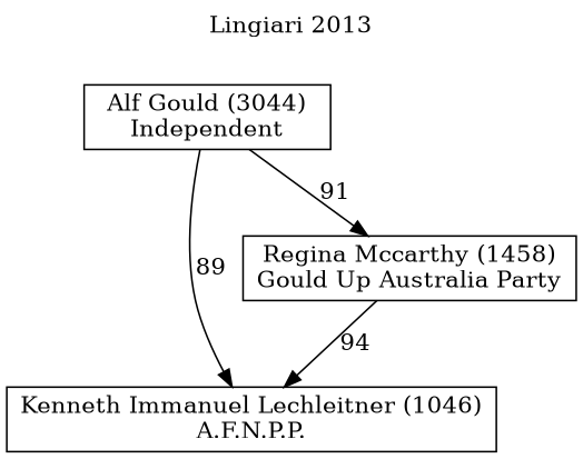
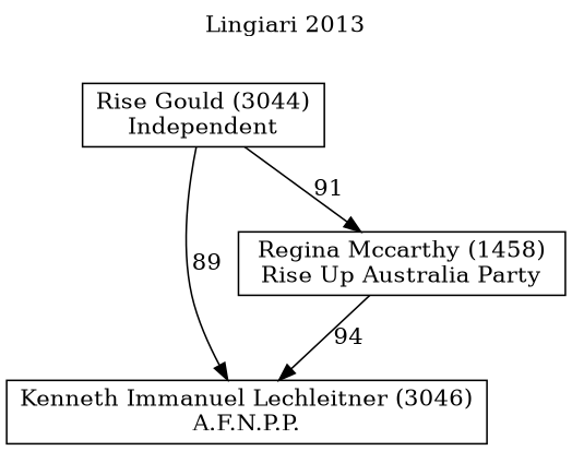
  digraph {
    label="Lingiari 2013"
    labelloc=t
    mclimit=10
    node [shape=box]
-   n1 [label="Kenneth Immanuel Lechleitner (1046)\nA.F.N.P.P."]
-   n2 [label="Regina Mccarthy (1458)\nGould Up Australia Party"]
-   n3 [label="Alf Gould (3044)\nIndependent"]
+   n1 [label="Kenneth Immanuel Lechleitner (3046)\nA.F.N.P.P."]
+   n2 [label="Regina Mccarthy (1458)\nRise Up Australia Party"]
+   n3 [label="Rise Gould (3044)\nIndependent"]
    n2 -> n1 [label=94]
    n3 -> n1 [label=89]
    n3 -> n2 [label=91]
  }
